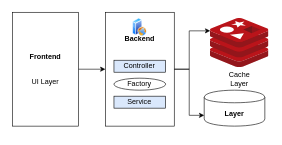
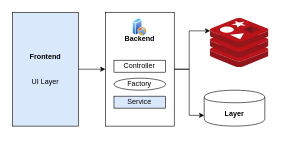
  <mxCell id="0" />
  <mxCell id="1" parent="0" />
  <mxCell id="2" value="" style="edgeStyle=orthogonalEdgeStyle;rounded=0;orthogonalLoop=1;jettySize=auto;html=1;" edge="1" parent="1" source="3" target="7"><mxGeometry relative="1" as="geometry" /></mxCell>
- <mxCell id="3" value="&lt;b&gt;Frontend&lt;/b&gt;&lt;br&gt;&lt;br&gt;&lt;br&gt;UI Layer" style="rounded=0;whiteSpace=wrap;html=1;" vertex="1" parent="1"><mxGeometry x="20" y="20" width="110" height="190" as="geometry" /></mxCell>
+ <mxCell id="3" value="&lt;b&gt;Frontend&lt;/b&gt;&lt;br&gt;&lt;br&gt;&lt;br&gt;UI Layer" style="rounded=0;whiteSpace=wrap;html=1;fillColor=#dae8fc;" vertex="1" parent="1"><mxGeometry x="20" y="20" width="110" height="190" as="geometry" /></mxCell>
  <mxCell id="4" value="&lt;b&gt;Layer&lt;/b&gt;" style="shape=cylinder;whiteSpace=wrap;html=1;boundedLbl=1;backgroundOutline=1;" vertex="1" parent="1"><mxGeometry x="340" y="150" width="101.19" height="60" as="geometry" /></mxCell>
  <mxCell id="5" value="" style="group" vertex="1" connectable="0" parent="1"><mxGeometry x="175" y="30" width="115" height="190" as="geometry" /></mxCell>
  <mxCell id="6" value="" style="group" vertex="1" connectable="0" parent="5"><mxGeometry width="115" height="190" as="geometry" /></mxCell>
  <mxCell id="7" value="&lt;b&gt;Backend&lt;/b&gt;&lt;br&gt;&lt;br&gt;&lt;br&gt;&lt;br&gt;&lt;br&gt;&lt;br&gt;&lt;br&gt;&amp;nbsp;&amp;nbsp;" style="rounded=0;whiteSpace=wrap;html=1;" parent="6" vertex="1"><mxGeometry y="-10" width="115" height="190" as="geometry" /></mxCell>
- <mxCell id="8" value="Controller" style="rounded=0;whiteSpace=wrap;html=1;fillColor=#dae8fc;" vertex="1" parent="6"><mxGeometry x="14.375" y="70" width="86.25" height="20" as="geometry" /></mxCell>
+ <mxCell id="8" value="Controller" style="rounded=0;whiteSpace=wrap;html=1;" vertex="1" parent="6"><mxGeometry x="14.375" y="70" width="86.25" height="20" as="geometry" /></mxCell>
  <mxCell id="9" value="Factory" style="ellipse;whiteSpace=wrap;html=1;" vertex="1" parent="6"><mxGeometry x="14.375" y="100" width="86.25" height="20" as="geometry" /></mxCell>
  <mxCell id="10" value="Service" style="rounded=0;whiteSpace=wrap;html=1;fillColor=#dae8fc;" vertex="1" parent="6"><mxGeometry x="14.375" y="130" width="86.25" height="20" as="geometry" /></mxCell>
  <mxCell id="11" value="" style="aspect=fixed;perimeter=ellipsePerimeter;html=1;align=center;shadow=0;dashed=0;spacingTop=3;image;image=img/lib/active_directory/web_server.svg;" vertex="1" parent="6"><mxGeometry x="45.5" width="24" height="30" as="geometry" /></mxCell>
  <mxCell id="12" value="" style="group" vertex="1" connectable="0" parent="1"><mxGeometry x="350" y="30" width="97.62" height="112" as="geometry" /></mxCell>
  <mxCell id="13" value="" style="aspect=fixed;html=1;points=[];align=center;image;fontSize=12;image=img/lib/mscae/Cache_Redis_Product.svg;" vertex="1" parent="12"><mxGeometry width="97.62" height="82" as="geometry" /></mxCell>
- <mxCell id="14" value="Cache Layer" style="text;html=1;strokeColor=none;fillColor=none;align=center;verticalAlign=middle;whiteSpace=wrap;rounded=0;" vertex="1" parent="12"><mxGeometry x="28.81" y="92" width="40" height="20" as="geometry" /></mxCell>
  <mxCell id="15" value="" style="edgeStyle=orthogonalEdgeStyle;rounded=0;orthogonalLoop=1;jettySize=auto;html=1;" edge="1" parent="1" source="7" target="13"><mxGeometry relative="1" as="geometry"><Array as="points"><mxPoint x="315" y="115" /><mxPoint x="315" y="51" /></Array></mxGeometry></mxCell>
  <mxCell id="16" style="edgeStyle=orthogonalEdgeStyle;rounded=0;orthogonalLoop=1;jettySize=auto;html=1;exitX=1;exitY=0.5;exitDx=0;exitDy=0;entryX=0;entryY=0.7;entryDx=0;entryDy=0;" edge="1" parent="1" source="7" target="4"><mxGeometry relative="1" as="geometry" /></mxCell>
  <mxCell id="17" value="" style="shape=image;html=1;verticalAlign=top;verticalLabelPosition=bottom;labelBackgroundColor=#ffffff;imageAspect=0;aspect=fixed;image=https://cdn4.iconfinder.com/data/icons/technology-83/1000/app_frontend_end_front_front-end_front_end_development-128.png" vertex="1" parent="1"><mxGeometry x="46" y="142" width="58" height="58" as="geometry" /></mxCell>
